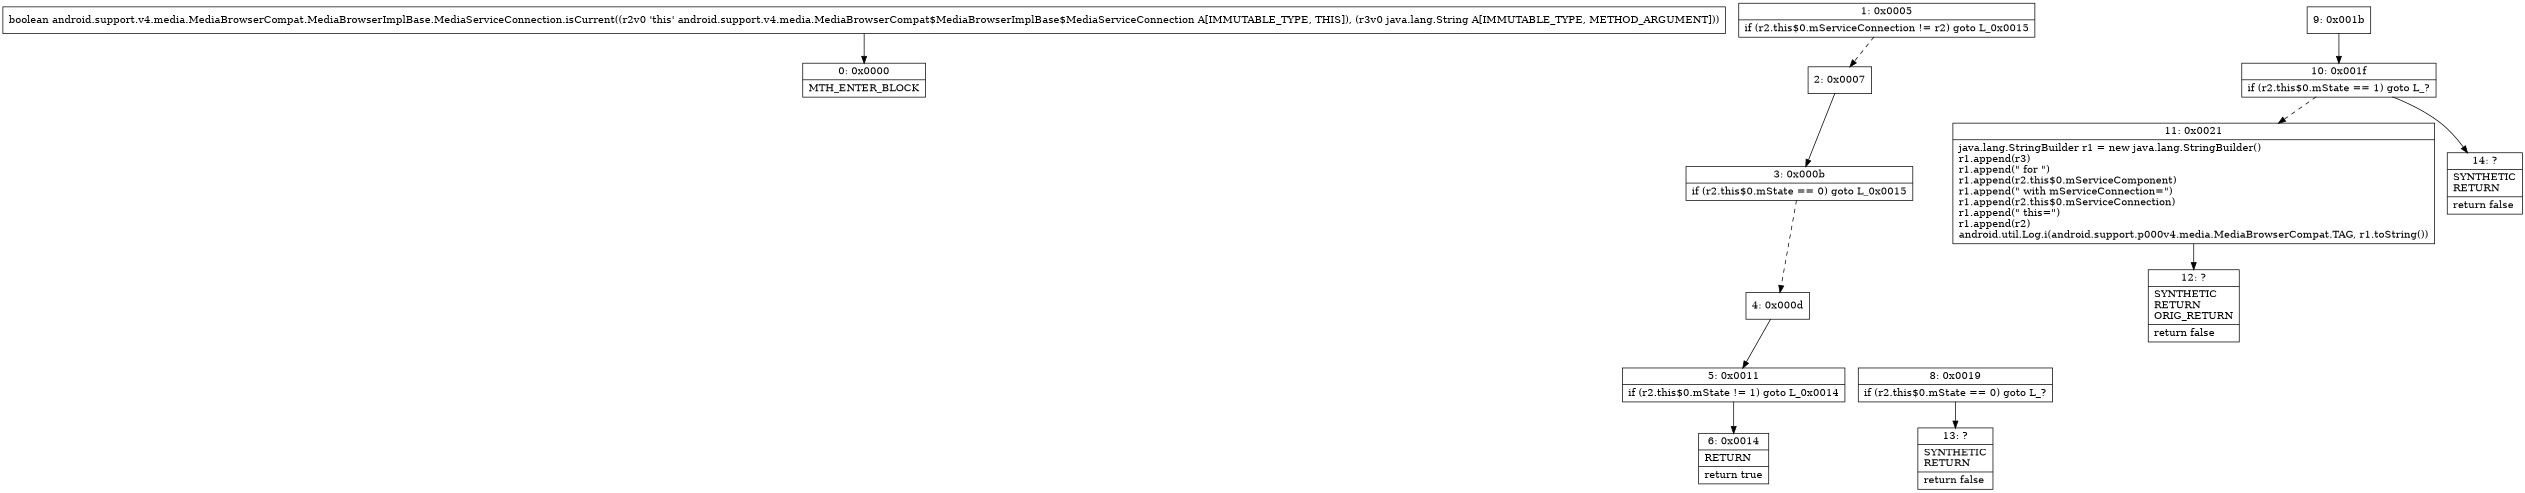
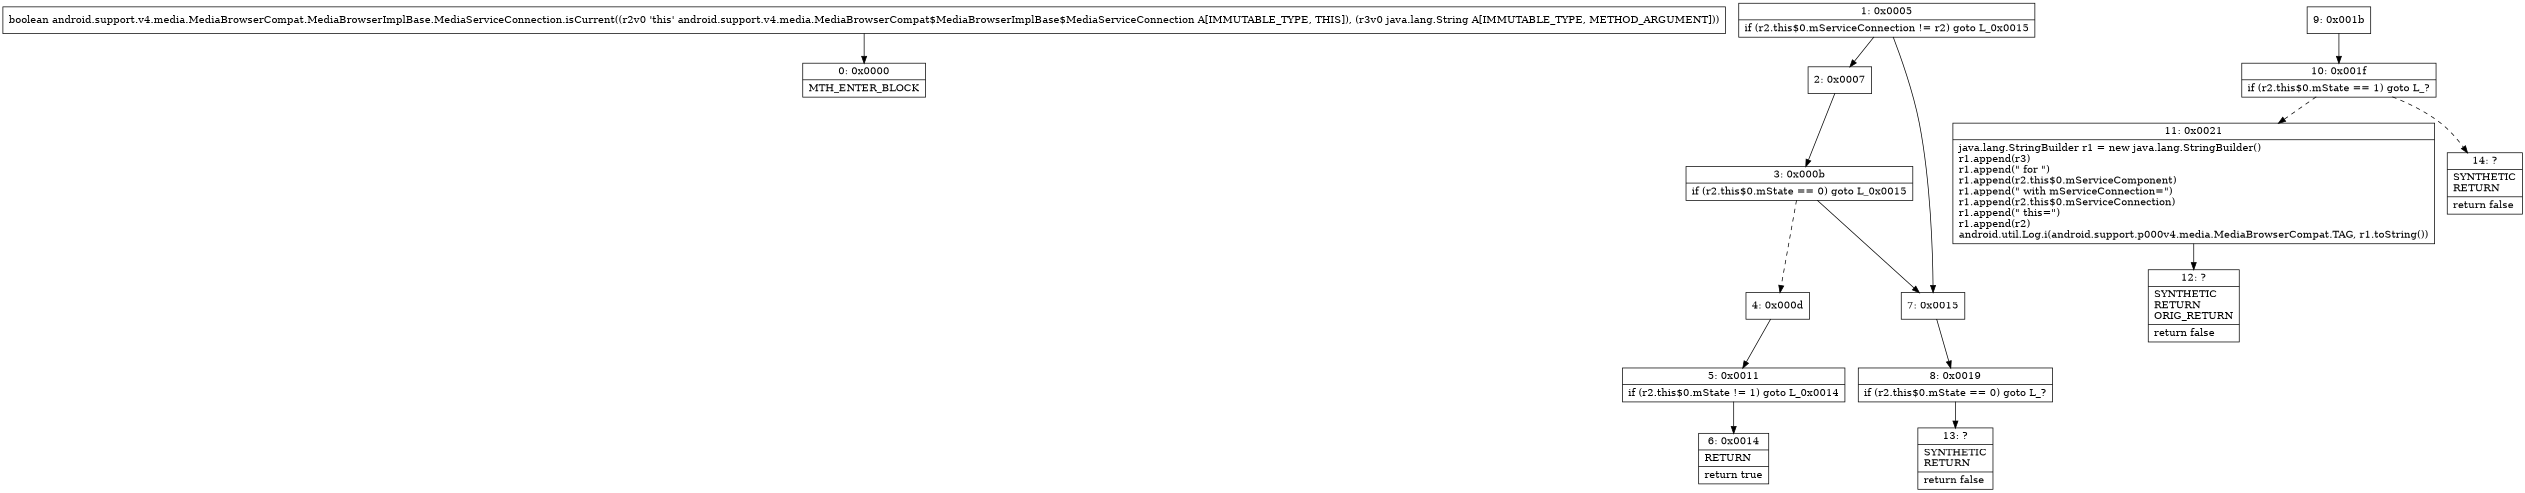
  digraph {
    node [shape=record]
    n1 [label="{0\:\ 0x0000|MTH_ENTER_BLOCK\l}"]
    n2 [label="{1\:\ 0x0005|if (r2.this$0.mServiceConnection != r2) goto L_0x0015\l}"]
    n3 [label="{2\:\ 0x0007}"]
+   n4 [label="{7\:\ 0x0015}"]
    n5 [label="{3\:\ 0x000b|if (r2.this$0.mState == 0) goto L_0x0015\l}"]
    n6 [label="{8\:\ 0x0019|if (r2.this$0.mState == 0) goto L_?\l}"]
    n7 [label="{4\:\ 0x000d}"]
    n8 [label="{5\:\ 0x0011|if (r2.this$0.mState != 1) goto L_0x0014\l}"]
    n9 [label="{6\:\ 0x0014|RETURN\l|return true\l}"]
    n10 [label="{13\:\ ?|SYNTHETIC\lRETURN\l|return false\l}"]
    n11 [label="{9\:\ 0x001b}"]
    n12 [label="{10\:\ 0x001f|if (r2.this$0.mState == 1) goto L_?\l}"]
    n13 [label="{11\:\ 0x0021|java.lang.StringBuilder r1 = new java.lang.StringBuilder()\lr1.append(r3)\lr1.append(\" for \")\lr1.append(r2.this$0.mServiceComponent)\lr1.append(\" with mServiceConnection=\")\lr1.append(r2.this$0.mServiceConnection)\lr1.append(\" this=\")\lr1.append(r2)\landroid.util.Log.i(android.support.p000v4.media.MediaBrowserCompat.TAG, r1.toString())\l}"]
    n14 [label="{14\:\ ?|SYNTHETIC\lRETURN\l|return false\l}"]
    n15 [label="{12\:\ ?|SYNTHETIC\lRETURN\lORIG_RETURN\l|return false\l}"]
    n16 [label="{boolean android.support.v4.media.MediaBrowserCompat.MediaBrowserImplBase.MediaServiceConnection.isCurrent((r2v0 'this' android.support.v4.media.MediaBrowserCompat$MediaBrowserImplBase$MediaServiceConnection A[IMMUTABLE_TYPE, THIS]), (r3v0 java.lang.String A[IMMUTABLE_TYPE, METHOD_ARGUMENT])) }"]
-   n2 -> n3 [style=dashed]
+   n2 -> n3 [style=solid]
+   n2 -> n4
    n3 -> n5
+   n4 -> n6
+   n5 -> n4
    n5 -> n7 [style=dashed]
    n6 -> n10
    n7 -> n8
    n8 -> n9
    n11 -> n12
    n12 -> n13 [style=dashed]
-   n12 -> n14
+   n12 -> n14 [style=dashed]
    n13 -> n15
    n16 -> n1
  }
